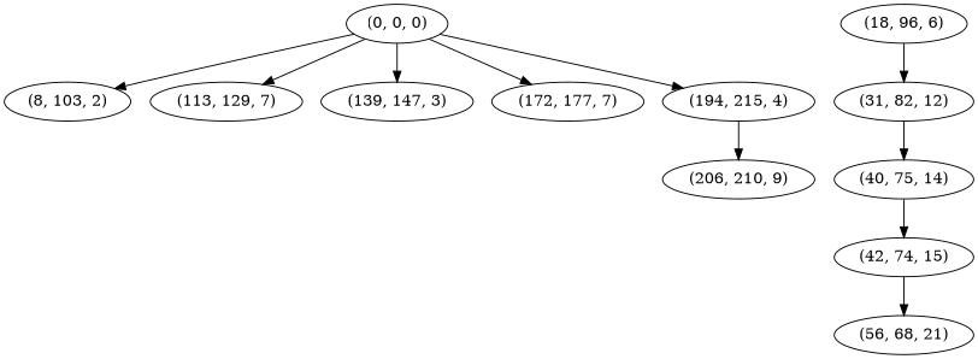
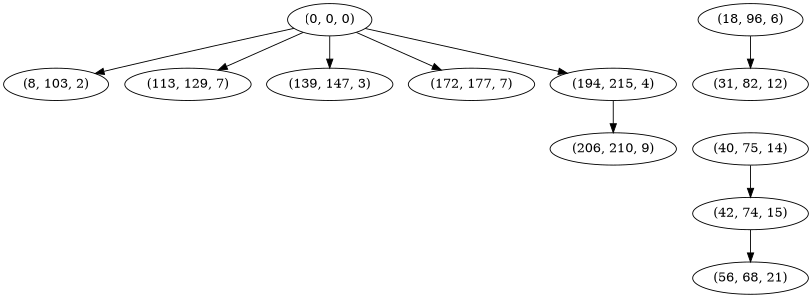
  digraph {
    "(0, 0, 0)"
    "(8, 103, 2)"
    "(113, 129, 7)"
    "(139, 147, 3)"
    n5 [label="(172, 177, 7)"]
    "(194, 215, 4)"
    "(206, 210, 9)"
    "(18, 96, 6)"
    "(31, 82, 12)"
    "(40, 75, 14)"
    "(42, 74, 15)"
    "(56, 68, 21)"
    "(0, 0, 0)" -> "(8, 103, 2)"
    "(0, 0, 0)" -> "(113, 129, 7)"
    "(0, 0, 0)" -> "(139, 147, 3)"
    "(0, 0, 0)" -> n5
    "(0, 0, 0)" -> "(194, 215, 4)"
    "(194, 215, 4)" -> "(206, 210, 9)"
    "(18, 96, 6)" -> "(31, 82, 12)"
-   "(31, 82, 12)" -> "(40, 75, 14)"
    "(40, 75, 14)" -> "(42, 74, 15)"
    "(42, 74, 15)" -> "(56, 68, 21)"
  }
